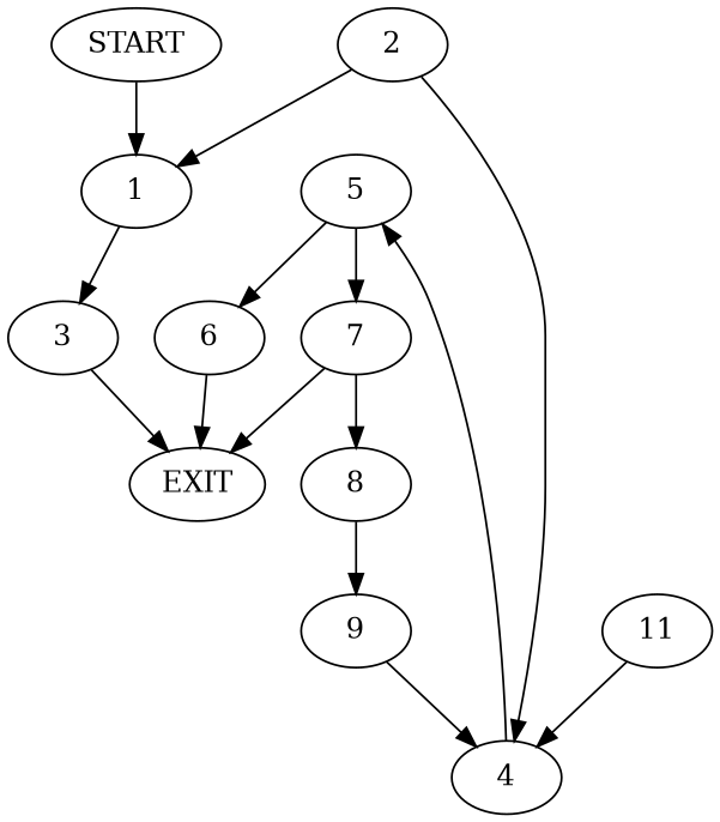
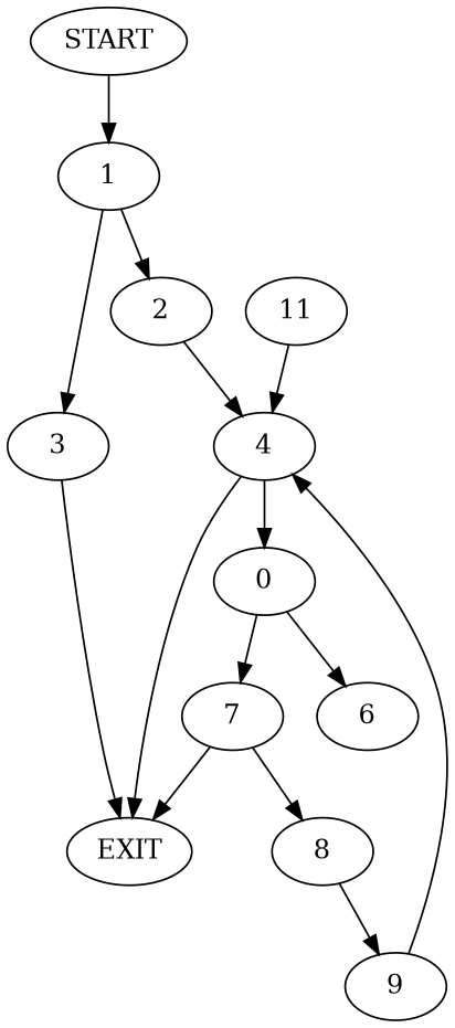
  digraph {
    n1 [label=START]
    1
    2
    3
    n5 [label=EXIT]
    4
-   5
+   5 [label=0]
    6
    7
    8
    9
    11
    n1 -> 1
-   2 -> 1
+   1 -> 2
    1 -> 3
    2 -> 4
    3 -> n5
    4 -> 5
    5 -> 6
    5 -> 7
-   6 -> n5
+   4 -> n5
    7 -> n5
    7 -> 8
    8 -> 9
    9 -> 4
    11 -> 4
  }
